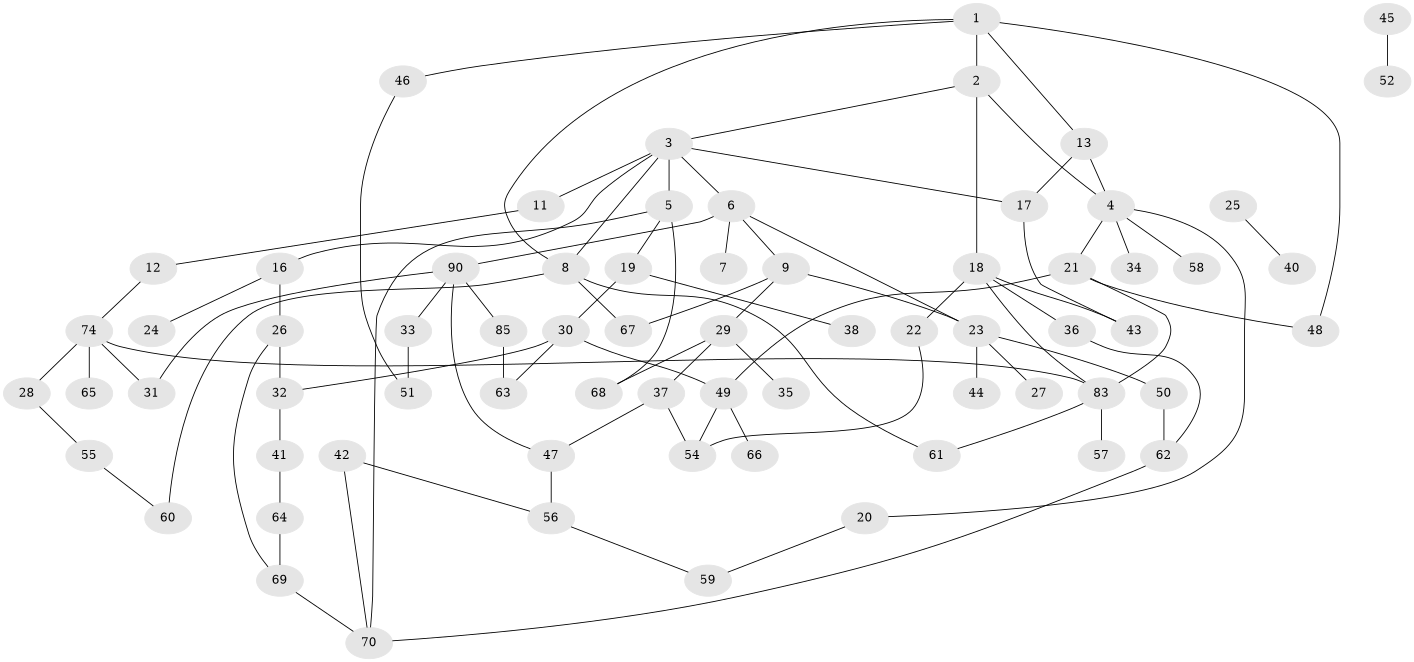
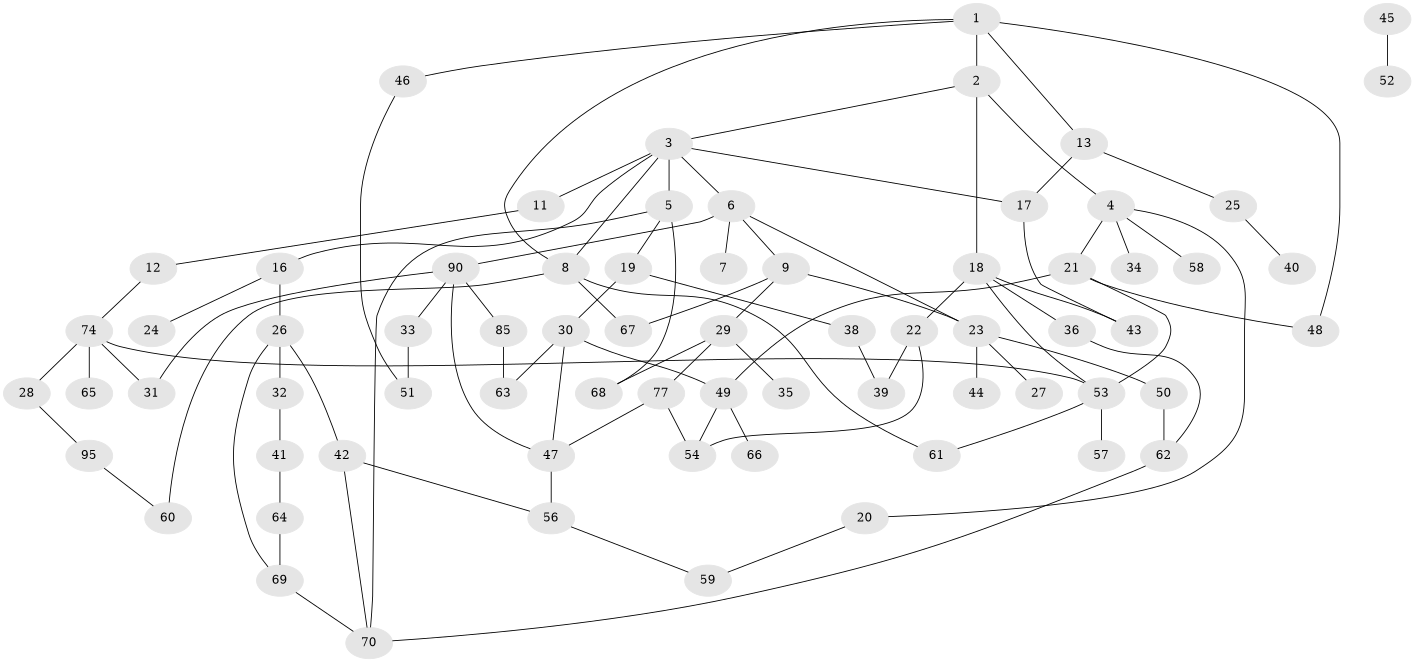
  graph {
    node [color=gray90 style=filled]
    1
    2
    8
    13
    46
    48
    3
    4
    18
    60
    61
    67
    17
    25
    51
    5
    6
    11
    16
    20
    21
    34
    58
-   53 [label=83]
+   53
    43
    22
    36
    19
    68
    70
    7
    9
    n33 [label=90]
    23
    12
    24
    26
    45
    52
    59
    49
    30
    38
    29
    n45 [label=85]
    31
    33
    47
    27
    44
    50
    35
-   37
+   37 [label=77]
    63
    56
    n56 [label=74]
    28
    65
    40
-   55
+   55 [label=95]
    57
    32
    42
    69
+   39
    54
    62
    66
    41
    64
    1 -- 2
    1 -- 8
    1 -- 13
    1 -- 46
    1 -- 48
    2 -- 3
    2 -- 4
    2 -- 18
    8 -- 60
    8 -- 61
    8 -- 67
    13 -- 17
-   13 -- 4
+   13 -- 25
    46 -- 51
    3 -- 8
    3 -- 17
    3 -- 5
    3 -- 6
    3 -- 11
    3 -- 16
    4 -- 20
    4 -- 21
    4 -- 34
    4 -- 58
    18 -- 53
    18 -- 43
    18 -- 22
    18 -- 36
    17 -- 43
    25 -- 40
    5 -- 19
    5 -- 68
    5 -- 70
    6 -- 7
    6 -- 9
    6 -- n33
    6 -- 23
    11 -- 12
    16 -- 24
    16 -- 26
    20 -- 59
    21 -- 48
    21 -- 53
    21 -- 49
    53 -- 61
    53 -- 57
+   22 -- 39
    22 -- 54
    36 -- 62
    19 -- 30
    19 -- 38
    9 -- 67
    9 -- 23
    9 -- 29
    n33 -- n45
    n33 -- 31
    n33 -- 33
    n33 -- 47
    23 -- 27
    23 -- 44
    23 -- 50
    12 -- n56
    26 -- 32
+   26 -- 42
    26 -- 69
    45 -- 52
    49 -- 54
    49 -- 66
    30 -- 49
    30 -- 63
-   30 -- 32
+   30 -- 47
+   38 -- 39
    29 -- 68
    29 -- 35
    29 -- 37
    n45 -- 63
    33 -- 51
    47 -- 56
    50 -- 62
    37 -- 47
    37 -- 54
    56 -- 59
    n56 -- 53
    n56 -- 31
    n56 -- 28
    n56 -- 65
    28 -- 55
    55 -- 60
    32 -- 41
    42 -- 70
    42 -- 56
    69 -- 70
    62 -- 70
    41 -- 64
    64 -- 69
  }
